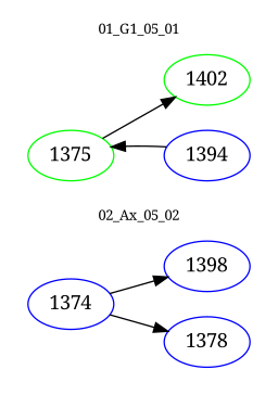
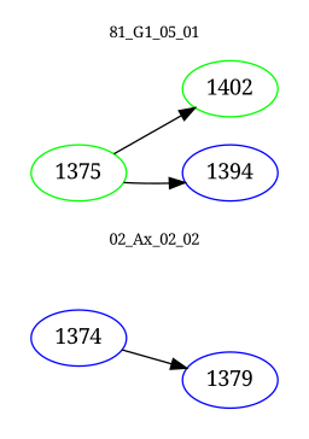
  digraph {
    fontname="Noto Serif"
    rankdir=LR
    node [color=blue fontname="Noto Serif"]
    edge [color=black fontname="Noto Serif"]
    n1 [label=1374]
-   n2 [label=1378]
-   n3 [label=1398]
+   n2 [label=1379]
    n4 [color=green label=1375]
    n5 [label=1394]
    n6 [color=green label=1402]
    subgraph cluster_1 {
      color=white
      fontsize=10
-     label="02_Ax_05_02"
+     label="02_Ax_02_02"
      n1
      n2
-     n3
    }
    subgraph cluster_2 {
      color=white
      fontsize=10
-     label="01_G1_05_01"
+     label="81_G1_05_01"
      n4
      n5
      n6
    }
    n1 -> n2
-   n1 -> n3
-   n5 -> n4
+   n4 -> n5
    n4 -> n6
  }
